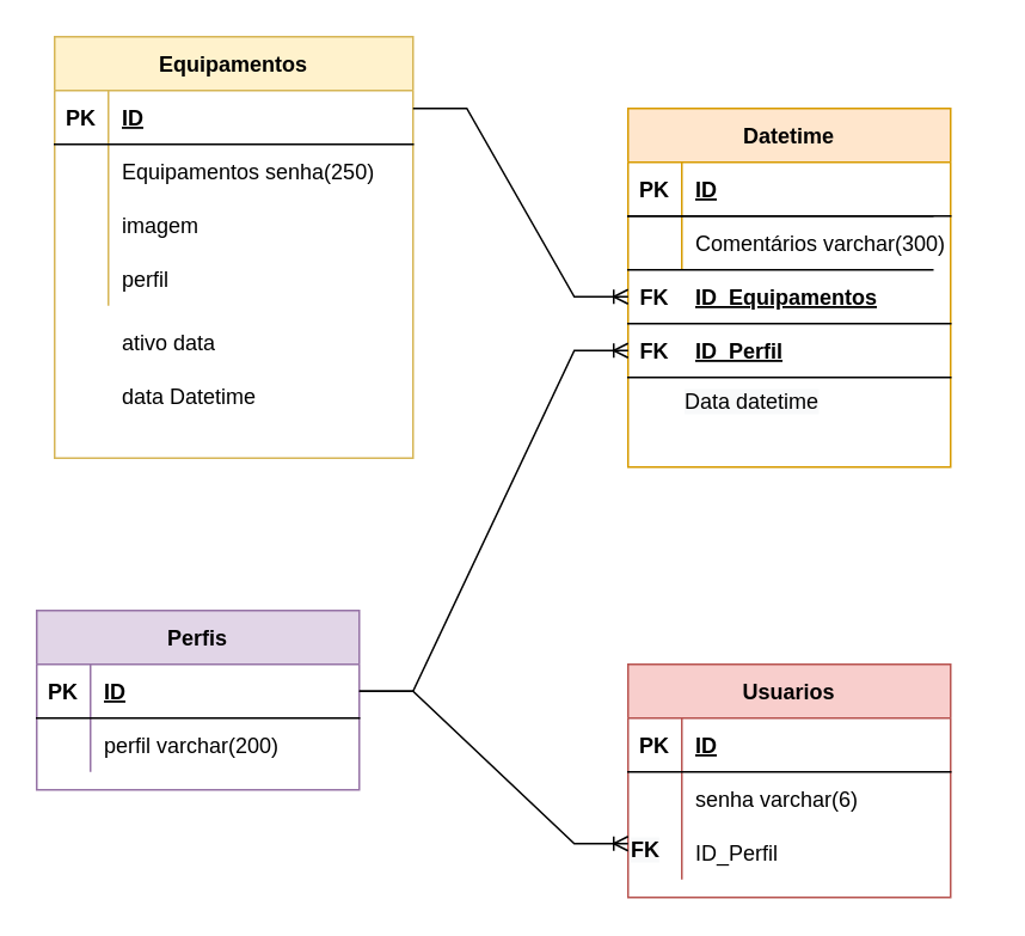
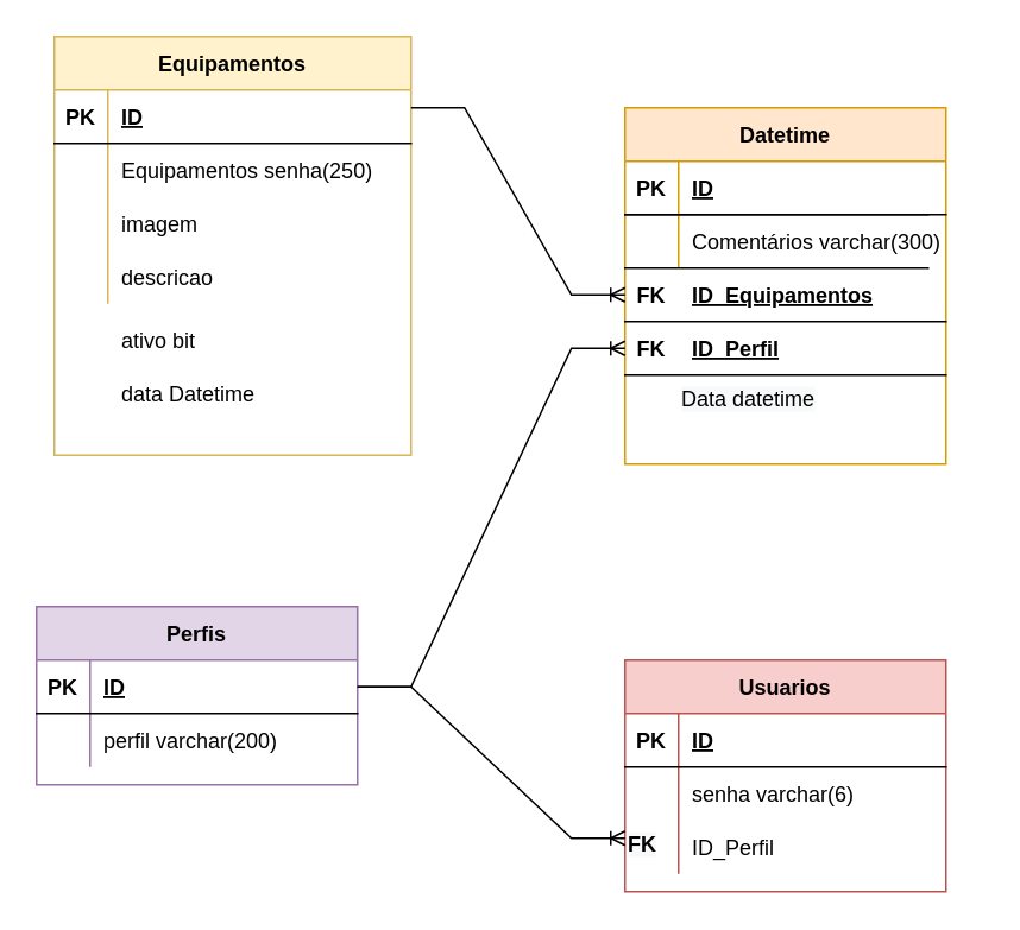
  <mxCell id="0" />
  <mxCell id="1" parent="0" />
  <mxCell id="2" value="Equipamentos" style="shape=table;startSize=30;container=1;collapsible=1;childLayout=tableLayout;fixedRows=1;rowLines=0;fontStyle=1;align=center;resizeLast=1;fillColor=#fff2cc;strokeColor=#d6b656;" vertex="1" parent="1"><mxGeometry x="30" y="20" width="200" height="235" as="geometry" /></mxCell>
  <mxCell id="3" value="" style="shape=tableRow;horizontal=0;startSize=0;swimlaneHead=0;swimlaneBody=0;fillColor=none;collapsible=0;dropTarget=0;points=[[0,0.5],[1,0.5]];portConstraint=eastwest;top=0;left=0;right=0;bottom=1;" vertex="1" parent="2"><mxGeometry y="30" width="200" height="30" as="geometry" /></mxCell>
  <mxCell id="4" value="PK" style="shape=partialRectangle;connectable=0;fillColor=none;top=0;left=0;bottom=0;right=0;fontStyle=1;overflow=hidden;" vertex="1" parent="3"><mxGeometry width="30" height="30" as="geometry"><mxRectangle width="30" height="30" as="alternateBounds" /></mxGeometry></mxCell>
  <mxCell id="5" value="ID" style="shape=partialRectangle;connectable=0;fillColor=none;top=0;left=0;bottom=0;right=0;align=left;spacingLeft=6;fontStyle=5;overflow=hidden;" vertex="1" parent="3"><mxGeometry x="30" width="170" height="30" as="geometry"><mxRectangle width="170" height="30" as="alternateBounds" /></mxGeometry></mxCell>
  <mxCell id="6" value="" style="shape=tableRow;horizontal=0;startSize=0;swimlaneHead=0;swimlaneBody=0;fillColor=none;collapsible=0;dropTarget=0;points=[[0,0.5],[1,0.5]];portConstraint=eastwest;top=0;left=0;right=0;bottom=0;" vertex="1" parent="2"><mxGeometry y="60" width="200" height="30" as="geometry" /></mxCell>
  <mxCell id="7" value="" style="shape=partialRectangle;connectable=0;fillColor=none;top=0;left=0;bottom=0;right=0;editable=1;overflow=hidden;" vertex="1" parent="6"><mxGeometry width="30" height="30" as="geometry"><mxRectangle width="30" height="30" as="alternateBounds" /></mxGeometry></mxCell>
  <mxCell id="8" value="Equipamentos senha(250)" style="shape=partialRectangle;connectable=0;fillColor=none;top=0;left=0;bottom=0;right=0;align=left;spacingLeft=6;overflow=hidden;" vertex="1" parent="6"><mxGeometry x="30" width="170" height="30" as="geometry"><mxRectangle width="170" height="30" as="alternateBounds" /></mxGeometry></mxCell>
  <mxCell id="9" value="" style="shape=tableRow;horizontal=0;startSize=0;swimlaneHead=0;swimlaneBody=0;fillColor=none;collapsible=0;dropTarget=0;points=[[0,0.5],[1,0.5]];portConstraint=eastwest;top=0;left=0;right=0;bottom=0;" vertex="1" parent="2"><mxGeometry y="90" width="200" height="30" as="geometry" /></mxCell>
  <mxCell id="10" value="" style="shape=partialRectangle;connectable=0;fillColor=none;top=0;left=0;bottom=0;right=0;editable=1;overflow=hidden;" vertex="1" parent="9"><mxGeometry width="30" height="30" as="geometry"><mxRectangle width="30" height="30" as="alternateBounds" /></mxGeometry></mxCell>
  <mxCell id="11" value="imagem " style="shape=partialRectangle;connectable=0;fillColor=none;top=0;left=0;bottom=0;right=0;align=left;spacingLeft=6;overflow=hidden;" vertex="1" parent="9"><mxGeometry x="30" width="170" height="30" as="geometry"><mxRectangle width="170" height="30" as="alternateBounds" /></mxGeometry></mxCell>
  <mxCell id="12" value="" style="shape=tableRow;horizontal=0;startSize=0;swimlaneHead=0;swimlaneBody=0;fillColor=none;collapsible=0;dropTarget=0;points=[[0,0.5],[1,0.5]];portConstraint=eastwest;top=0;left=0;right=0;bottom=0;" vertex="1" parent="2"><mxGeometry y="120" width="200" height="30" as="geometry" /></mxCell>
  <mxCell id="13" value="" style="shape=partialRectangle;connectable=0;fillColor=none;top=0;left=0;bottom=0;right=0;editable=1;overflow=hidden;" vertex="1" parent="12"><mxGeometry width="30" height="30" as="geometry"><mxRectangle width="30" height="30" as="alternateBounds" /></mxGeometry></mxCell>
- <mxCell id="14" value="perfil" style="shape=partialRectangle;connectable=0;fillColor=none;top=0;left=0;bottom=0;right=0;align=left;spacingLeft=6;overflow=hidden;" vertex="1" parent="12"><mxGeometry x="30" width="170" height="30" as="geometry"><mxRectangle width="170" height="30" as="alternateBounds" /></mxGeometry></mxCell>
+ <mxCell id="14" value="descricao" style="shape=partialRectangle;connectable=0;fillColor=none;top=0;left=0;bottom=0;right=0;align=left;spacingLeft=6;overflow=hidden;" vertex="1" parent="12"><mxGeometry x="30" width="170" height="30" as="geometry"><mxRectangle width="170" height="30" as="alternateBounds" /></mxGeometry></mxCell>
  <mxCell id="15" value="Usuarios" style="shape=table;startSize=30;container=1;collapsible=1;childLayout=tableLayout;fixedRows=1;rowLines=0;fontStyle=1;align=center;resizeLast=1;fillColor=#f8cecc;strokeColor=#b85450;" vertex="1" parent="1"><mxGeometry x="350" y="370" width="180" height="130" as="geometry" /></mxCell>
  <mxCell id="16" value="" style="shape=tableRow;horizontal=0;startSize=0;swimlaneHead=0;swimlaneBody=0;fillColor=none;collapsible=0;dropTarget=0;points=[[0,0.5],[1,0.5]];portConstraint=eastwest;top=0;left=0;right=0;bottom=1;" vertex="1" parent="15"><mxGeometry y="30" width="180" height="30" as="geometry" /></mxCell>
  <mxCell id="17" value="PK" style="shape=partialRectangle;connectable=0;fillColor=none;top=0;left=0;bottom=0;right=0;fontStyle=1;overflow=hidden;" vertex="1" parent="16"><mxGeometry width="30" height="30" as="geometry"><mxRectangle width="30" height="30" as="alternateBounds" /></mxGeometry></mxCell>
  <mxCell id="18" value="ID" style="shape=partialRectangle;connectable=0;fillColor=none;top=0;left=0;bottom=0;right=0;align=left;spacingLeft=6;fontStyle=5;overflow=hidden;" vertex="1" parent="16"><mxGeometry x="30" width="150" height="30" as="geometry"><mxRectangle width="150" height="30" as="alternateBounds" /></mxGeometry></mxCell>
  <mxCell id="19" value="" style="shape=tableRow;horizontal=0;startSize=0;swimlaneHead=0;swimlaneBody=0;fillColor=none;collapsible=0;dropTarget=0;points=[[0,0.5],[1,0.5]];portConstraint=eastwest;top=0;left=0;right=0;bottom=0;" vertex="1" parent="15"><mxGeometry y="60" width="180" height="30" as="geometry" /></mxCell>
  <mxCell id="20" value="" style="shape=partialRectangle;connectable=0;fillColor=none;top=0;left=0;bottom=0;right=0;editable=1;overflow=hidden;" vertex="1" parent="19"><mxGeometry width="30" height="30" as="geometry"><mxRectangle width="30" height="30" as="alternateBounds" /></mxGeometry></mxCell>
  <mxCell id="21" value="senha varchar(6)" style="shape=partialRectangle;connectable=0;fillColor=none;top=0;left=0;bottom=0;right=0;align=left;spacingLeft=6;overflow=hidden;" vertex="1" parent="19"><mxGeometry x="30" width="150" height="30" as="geometry"><mxRectangle width="150" height="30" as="alternateBounds" /></mxGeometry></mxCell>
  <mxCell id="22" value="" style="shape=tableRow;horizontal=0;startSize=0;swimlaneHead=0;swimlaneBody=0;fillColor=none;collapsible=0;dropTarget=0;points=[[0,0.5],[1,0.5]];portConstraint=eastwest;top=0;left=0;right=0;bottom=0;" vertex="1" parent="15"><mxGeometry y="90" width="180" height="30" as="geometry" /></mxCell>
  <mxCell id="23" value="" style="shape=partialRectangle;connectable=0;fillColor=none;top=0;left=0;bottom=0;right=0;editable=1;overflow=hidden;" vertex="1" parent="22"><mxGeometry width="30" height="30" as="geometry"><mxRectangle width="30" height="30" as="alternateBounds" /></mxGeometry></mxCell>
  <mxCell id="24" value="ID_Perfil" style="shape=partialRectangle;connectable=0;fillColor=none;top=0;left=0;bottom=0;right=0;align=left;spacingLeft=6;overflow=hidden;" vertex="1" parent="22"><mxGeometry x="30" width="150" height="30" as="geometry"><mxRectangle width="150" height="30" as="alternateBounds" /></mxGeometry></mxCell>
  <mxCell id="25" value="Perfis" style="shape=table;startSize=30;container=1;collapsible=1;childLayout=tableLayout;fixedRows=1;rowLines=0;fontStyle=1;align=center;resizeLast=1;fillColor=#e1d5e7;strokeColor=#9673a6;" vertex="1" parent="1"><mxGeometry x="20" y="340" width="180" height="100" as="geometry" /></mxCell>
  <mxCell id="26" value="" style="shape=tableRow;horizontal=0;startSize=0;swimlaneHead=0;swimlaneBody=0;fillColor=none;collapsible=0;dropTarget=0;points=[[0,0.5],[1,0.5]];portConstraint=eastwest;top=0;left=0;right=0;bottom=1;" vertex="1" parent="25"><mxGeometry y="30" width="180" height="30" as="geometry" /></mxCell>
  <mxCell id="27" value="PK" style="shape=partialRectangle;connectable=0;fillColor=none;top=0;left=0;bottom=0;right=0;fontStyle=1;overflow=hidden;" vertex="1" parent="26"><mxGeometry width="30" height="30" as="geometry"><mxRectangle width="30" height="30" as="alternateBounds" /></mxGeometry></mxCell>
  <mxCell id="28" value="ID" style="shape=partialRectangle;connectable=0;fillColor=none;top=0;left=0;bottom=0;right=0;align=left;spacingLeft=6;fontStyle=5;overflow=hidden;" vertex="1" parent="26"><mxGeometry x="30" width="150" height="30" as="geometry"><mxRectangle width="150" height="30" as="alternateBounds" /></mxGeometry></mxCell>
  <mxCell id="29" value="" style="shape=tableRow;horizontal=0;startSize=0;swimlaneHead=0;swimlaneBody=0;fillColor=none;collapsible=0;dropTarget=0;points=[[0,0.5],[1,0.5]];portConstraint=eastwest;top=0;left=0;right=0;bottom=0;" vertex="1" parent="25"><mxGeometry y="60" width="180" height="30" as="geometry" /></mxCell>
  <mxCell id="30" value="" style="shape=partialRectangle;connectable=0;fillColor=none;top=0;left=0;bottom=0;right=0;editable=1;overflow=hidden;" vertex="1" parent="29"><mxGeometry width="30" height="30" as="geometry"><mxRectangle width="30" height="30" as="alternateBounds" /></mxGeometry></mxCell>
  <mxCell id="31" value="perfil varchar(200)" style="shape=partialRectangle;connectable=0;fillColor=none;top=0;left=0;bottom=0;right=0;align=left;spacingLeft=6;overflow=hidden;" vertex="1" parent="29"><mxGeometry x="30" width="150" height="30" as="geometry"><mxRectangle width="150" height="30" as="alternateBounds" /></mxGeometry></mxCell>
  <mxCell id="32" value="Datetime" style="shape=table;startSize=30;container=1;collapsible=1;childLayout=tableLayout;fixedRows=1;rowLines=0;fontStyle=1;align=center;resizeLast=1;fillColor=#ffe6cc;strokeColor=#d79b00;" vertex="1" parent="1"><mxGeometry x="350" y="60" width="180" height="200" as="geometry" /></mxCell>
  <mxCell id="33" value="" style="shape=tableRow;horizontal=0;startSize=0;swimlaneHead=0;swimlaneBody=0;fillColor=none;collapsible=0;dropTarget=0;points=[[0,0.5],[1,0.5]];portConstraint=eastwest;top=0;left=0;right=0;bottom=1;" vertex="1" parent="32"><mxGeometry y="30" width="180" height="30" as="geometry" /></mxCell>
  <mxCell id="34" value="PK" style="shape=partialRectangle;connectable=0;fillColor=none;top=0;left=0;bottom=0;right=0;fontStyle=1;overflow=hidden;" vertex="1" parent="33"><mxGeometry width="30" height="30" as="geometry"><mxRectangle width="30" height="30" as="alternateBounds" /></mxGeometry></mxCell>
  <mxCell id="35" value="ID" style="shape=partialRectangle;connectable=0;fillColor=none;top=0;left=0;bottom=0;right=0;align=left;spacingLeft=6;fontStyle=5;overflow=hidden;" vertex="1" parent="33"><mxGeometry x="30" width="150" height="30" as="geometry"><mxRectangle width="150" height="30" as="alternateBounds" /></mxGeometry></mxCell>
  <mxCell id="36" value="" style="shape=tableRow;horizontal=0;startSize=0;swimlaneHead=0;swimlaneBody=0;fillColor=none;collapsible=0;dropTarget=0;points=[[0,0.5],[1,0.5]];portConstraint=eastwest;top=0;left=0;right=0;bottom=0;" vertex="1" parent="32"><mxGeometry y="60" width="180" height="30" as="geometry" /></mxCell>
  <mxCell id="37" value="" style="shape=partialRectangle;connectable=0;fillColor=none;top=0;left=0;bottom=0;right=0;editable=1;overflow=hidden;" vertex="1" parent="36"><mxGeometry width="30" height="30" as="geometry"><mxRectangle width="30" height="30" as="alternateBounds" /></mxGeometry></mxCell>
  <mxCell id="38" value="Comentários varchar(300)" style="shape=partialRectangle;connectable=0;fillColor=none;top=0;left=0;bottom=0;right=0;align=left;spacingLeft=6;overflow=hidden;" vertex="1" parent="36"><mxGeometry x="30" width="150" height="30" as="geometry"><mxRectangle width="150" height="30" as="alternateBounds" /></mxGeometry></mxCell>
  <mxCell id="39" value="" style="shape=tableRow;horizontal=0;startSize=0;swimlaneHead=0;swimlaneBody=0;fillColor=none;collapsible=0;dropTarget=0;points=[[0,0.5],[1,0.5]];portConstraint=eastwest;top=0;left=0;right=0;bottom=1;" vertex="1" parent="1"><mxGeometry x="350" y="90" width="170" height="30" as="geometry" /></mxCell>
  <mxCell id="40" value="" style="shape=tableRow;horizontal=0;startSize=0;swimlaneHead=0;swimlaneBody=0;fillColor=none;collapsible=0;dropTarget=0;points=[[0,0.5],[1,0.5]];portConstraint=eastwest;top=0;left=0;right=0;bottom=1;" vertex="1" parent="1"><mxGeometry x="350" y="150" width="180" height="30" as="geometry" /></mxCell>
  <mxCell id="41" value="FK" style="shape=partialRectangle;connectable=0;fillColor=none;top=0;left=0;bottom=0;right=0;fontStyle=1;overflow=hidden;" vertex="1" parent="40"><mxGeometry width="30" height="30" as="geometry"><mxRectangle width="30" height="30" as="alternateBounds" /></mxGeometry></mxCell>
  <mxCell id="42" value="ID_Equipamentos" style="shape=partialRectangle;connectable=0;fillColor=none;top=0;left=0;bottom=0;right=0;align=left;spacingLeft=6;fontStyle=5;overflow=hidden;" vertex="1" parent="40"><mxGeometry x="30" width="150" height="30" as="geometry"><mxRectangle width="150" height="30" as="alternateBounds" /></mxGeometry></mxCell>
  <mxCell id="43" value="" style="shape=tableRow;horizontal=0;startSize=0;swimlaneHead=0;swimlaneBody=0;fillColor=none;collapsible=0;dropTarget=0;points=[[0,0.5],[1,0.5]];portConstraint=eastwest;top=0;left=0;right=0;bottom=1;" vertex="1" parent="1"><mxGeometry x="350" y="120" width="170" height="30" as="geometry" /></mxCell>
  <mxCell id="44" value="" style="shape=tableRow;horizontal=0;startSize=0;swimlaneHead=0;swimlaneBody=0;fillColor=none;collapsible=0;dropTarget=0;points=[[0,0.5],[1,0.5]];portConstraint=eastwest;top=0;left=0;right=0;bottom=1;" vertex="1" parent="1"><mxGeometry x="350" y="180" width="180" height="30" as="geometry" /></mxCell>
  <mxCell id="45" value="FK" style="shape=partialRectangle;connectable=0;fillColor=none;top=0;left=0;bottom=0;right=0;fontStyle=1;overflow=hidden;" vertex="1" parent="44"><mxGeometry width="30" height="30" as="geometry"><mxRectangle width="30" height="30" as="alternateBounds" /></mxGeometry></mxCell>
  <mxCell id="46" value="ID_Perfil" style="shape=partialRectangle;connectable=0;fillColor=none;top=0;left=0;bottom=0;right=0;align=left;spacingLeft=6;fontStyle=5;overflow=hidden;" vertex="1" parent="44"><mxGeometry x="30" width="150" height="30" as="geometry"><mxRectangle width="150" height="30" as="alternateBounds" /></mxGeometry></mxCell>
  <mxCell id="47" value="&lt;span style=&quot;color: rgb(0 , 0 , 0) ; font-family: &amp;#34;helvetica&amp;#34; ; font-size: 12px ; font-style: normal ; font-weight: 400 ; letter-spacing: normal ; text-align: left ; text-indent: 0px ; text-transform: none ; word-spacing: 0px ; background-color: rgb(248 , 249 , 250) ; display: inline ; float: none&quot;&gt;Data datetime&lt;/span&gt;" style="text;whiteSpace=wrap;html=1;" vertex="1" parent="1"><mxGeometry x="380" y="210" width="170" height="30" as="geometry" /></mxCell>
  <mxCell id="48" value="&lt;span style=&quot;color: rgb(0, 0, 0); font-family: helvetica; font-size: 12px; font-style: normal; font-weight: 700; letter-spacing: normal; text-align: center; text-indent: 0px; text-transform: none; word-spacing: 0px; background-color: rgb(248, 249, 250); display: inline; float: none;&quot;&gt;FK&lt;/span&gt;" style="text;whiteSpace=wrap;html=1;" vertex="1" parent="1"><mxGeometry x="350" y="460" width="54" height="20" as="geometry" /></mxCell>
  <mxCell id="49" value="" style="shape=tableRow;horizontal=0;startSize=0;swimlaneHead=0;swimlaneBody=0;fillColor=none;collapsible=0;dropTarget=0;points=[[0,0.5],[1,0.5]];portConstraint=eastwest;top=0;left=0;right=0;bottom=0;" vertex="1" parent="1"><mxGeometry x="30" y="175" width="200" height="30" as="geometry" /></mxCell>
  <mxCell id="50" value="" style="shape=partialRectangle;connectable=0;fillColor=none;top=0;left=0;bottom=0;right=0;editable=1;overflow=hidden;" vertex="1" parent="49"><mxGeometry width="30" height="30" as="geometry"><mxRectangle width="30" height="30" as="alternateBounds" /></mxGeometry></mxCell>
- <mxCell id="51" value="ativo data" style="shape=partialRectangle;connectable=0;fillColor=none;top=0;left=0;bottom=0;right=0;align=left;spacingLeft=6;overflow=hidden;" vertex="1" parent="49"><mxGeometry x="30" width="170" height="30" as="geometry"><mxRectangle width="170" height="30" as="alternateBounds" /></mxGeometry></mxCell>
+ <mxCell id="51" value="ativo bit" style="shape=partialRectangle;connectable=0;fillColor=none;top=0;left=0;bottom=0;right=0;align=left;spacingLeft=6;overflow=hidden;" vertex="1" parent="49"><mxGeometry x="30" width="170" height="30" as="geometry"><mxRectangle width="170" height="30" as="alternateBounds" /></mxGeometry></mxCell>
  <mxCell id="52" value="data Datetime" style="shape=partialRectangle;connectable=0;fillColor=none;top=0;left=0;bottom=0;right=0;align=left;spacingLeft=6;overflow=hidden;" vertex="1" parent="1"><mxGeometry x="60" y="205" width="170" height="30" as="geometry"><mxRectangle width="170" height="30" as="alternateBounds" /></mxGeometry></mxCell>
  <mxCell id="53" value="" style="edgeStyle=entityRelationEdgeStyle;fontSize=12;html=1;endArrow=ERoneToMany;rounded=0;entryX=0;entryY=0.5;entryDx=0;entryDy=0;" edge="1" parent="1" target="40"><mxGeometry width="100" height="100" relative="1" as="geometry"><mxPoint x="230" y="60" as="sourcePoint" /><mxPoint x="330" y="-40" as="targetPoint" /></mxGeometry></mxCell>
  <mxCell id="54" value="" style="edgeStyle=entityRelationEdgeStyle;fontSize=12;html=1;endArrow=ERoneToMany;rounded=0;entryX=0;entryY=0.5;entryDx=0;entryDy=0;exitX=1;exitY=0.5;exitDx=0;exitDy=0;" edge="1" parent="1" source="26" target="48"><mxGeometry width="100" height="100" relative="1" as="geometry"><mxPoint x="230" y="142.5" as="sourcePoint" /><mxPoint x="350" y="247.5" as="targetPoint" /></mxGeometry></mxCell>
  <mxCell id="55" value="" style="edgeStyle=entityRelationEdgeStyle;fontSize=12;html=1;endArrow=ERoneToMany;rounded=0;entryX=0;entryY=0.5;entryDx=0;entryDy=0;exitX=1;exitY=0.5;exitDx=0;exitDy=0;" edge="1" parent="1" source="26" target="44"><mxGeometry width="100" height="100" relative="1" as="geometry"><mxPoint x="250" y="80" as="sourcePoint" /><mxPoint x="370" y="185" as="targetPoint" /></mxGeometry></mxCell>
